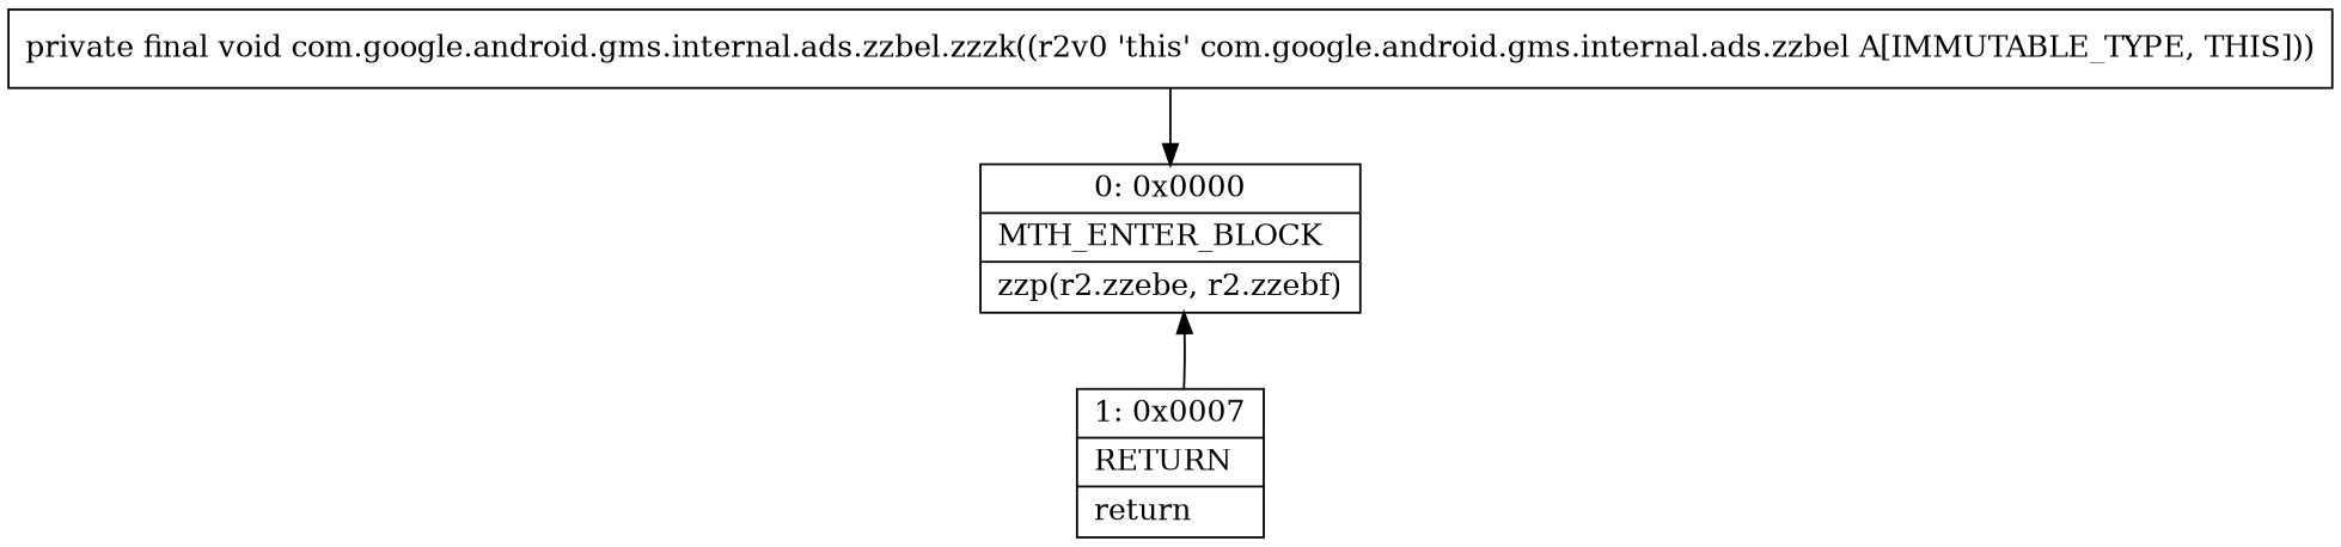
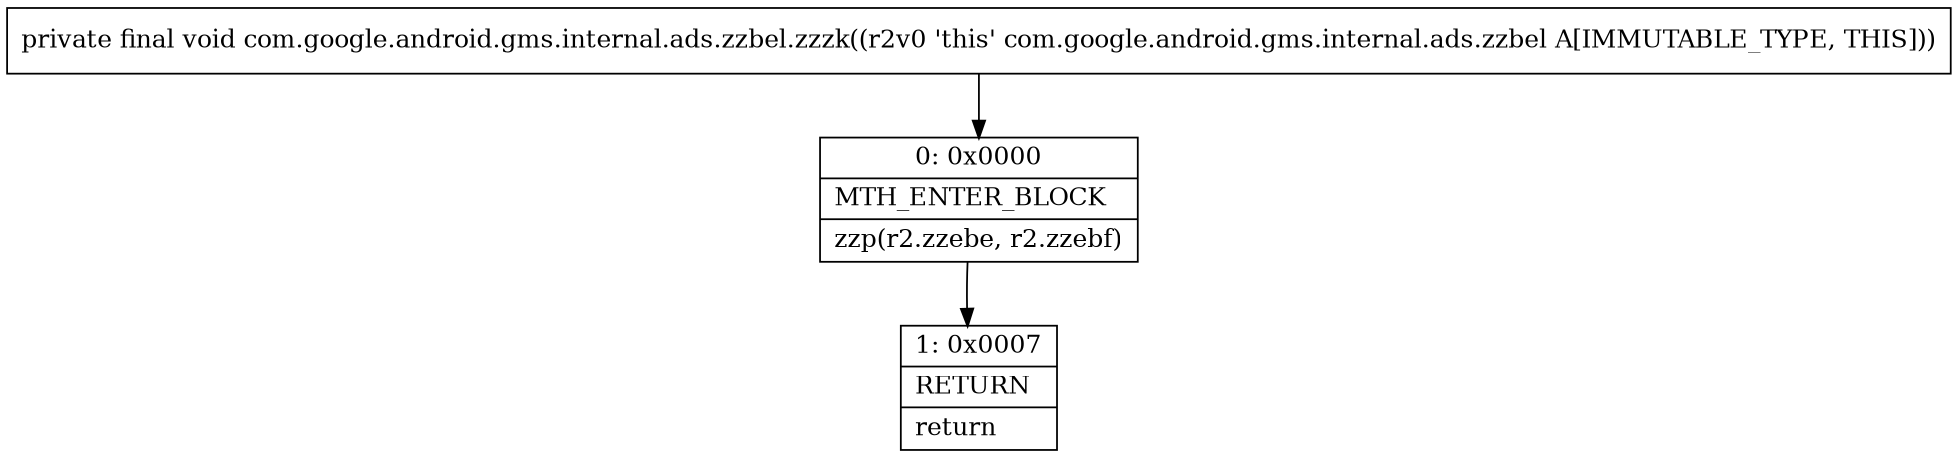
  digraph {
    node [shape=record]
    n1 [label="{0\:\ 0x0000|MTH_ENTER_BLOCK\l|zzp(r2.zzebe, r2.zzebf)\l}"]
    n2 [label="{1\:\ 0x0007|RETURN\l|return\l}"]
    n3 [label="{private final void com.google.android.gms.internal.ads.zzbel.zzzk((r2v0 'this' com.google.android.gms.internal.ads.zzbel A[IMMUTABLE_TYPE, THIS])) }"]
-   n2 -> n1
+   n1 -> n2
    n3 -> n1
  }
